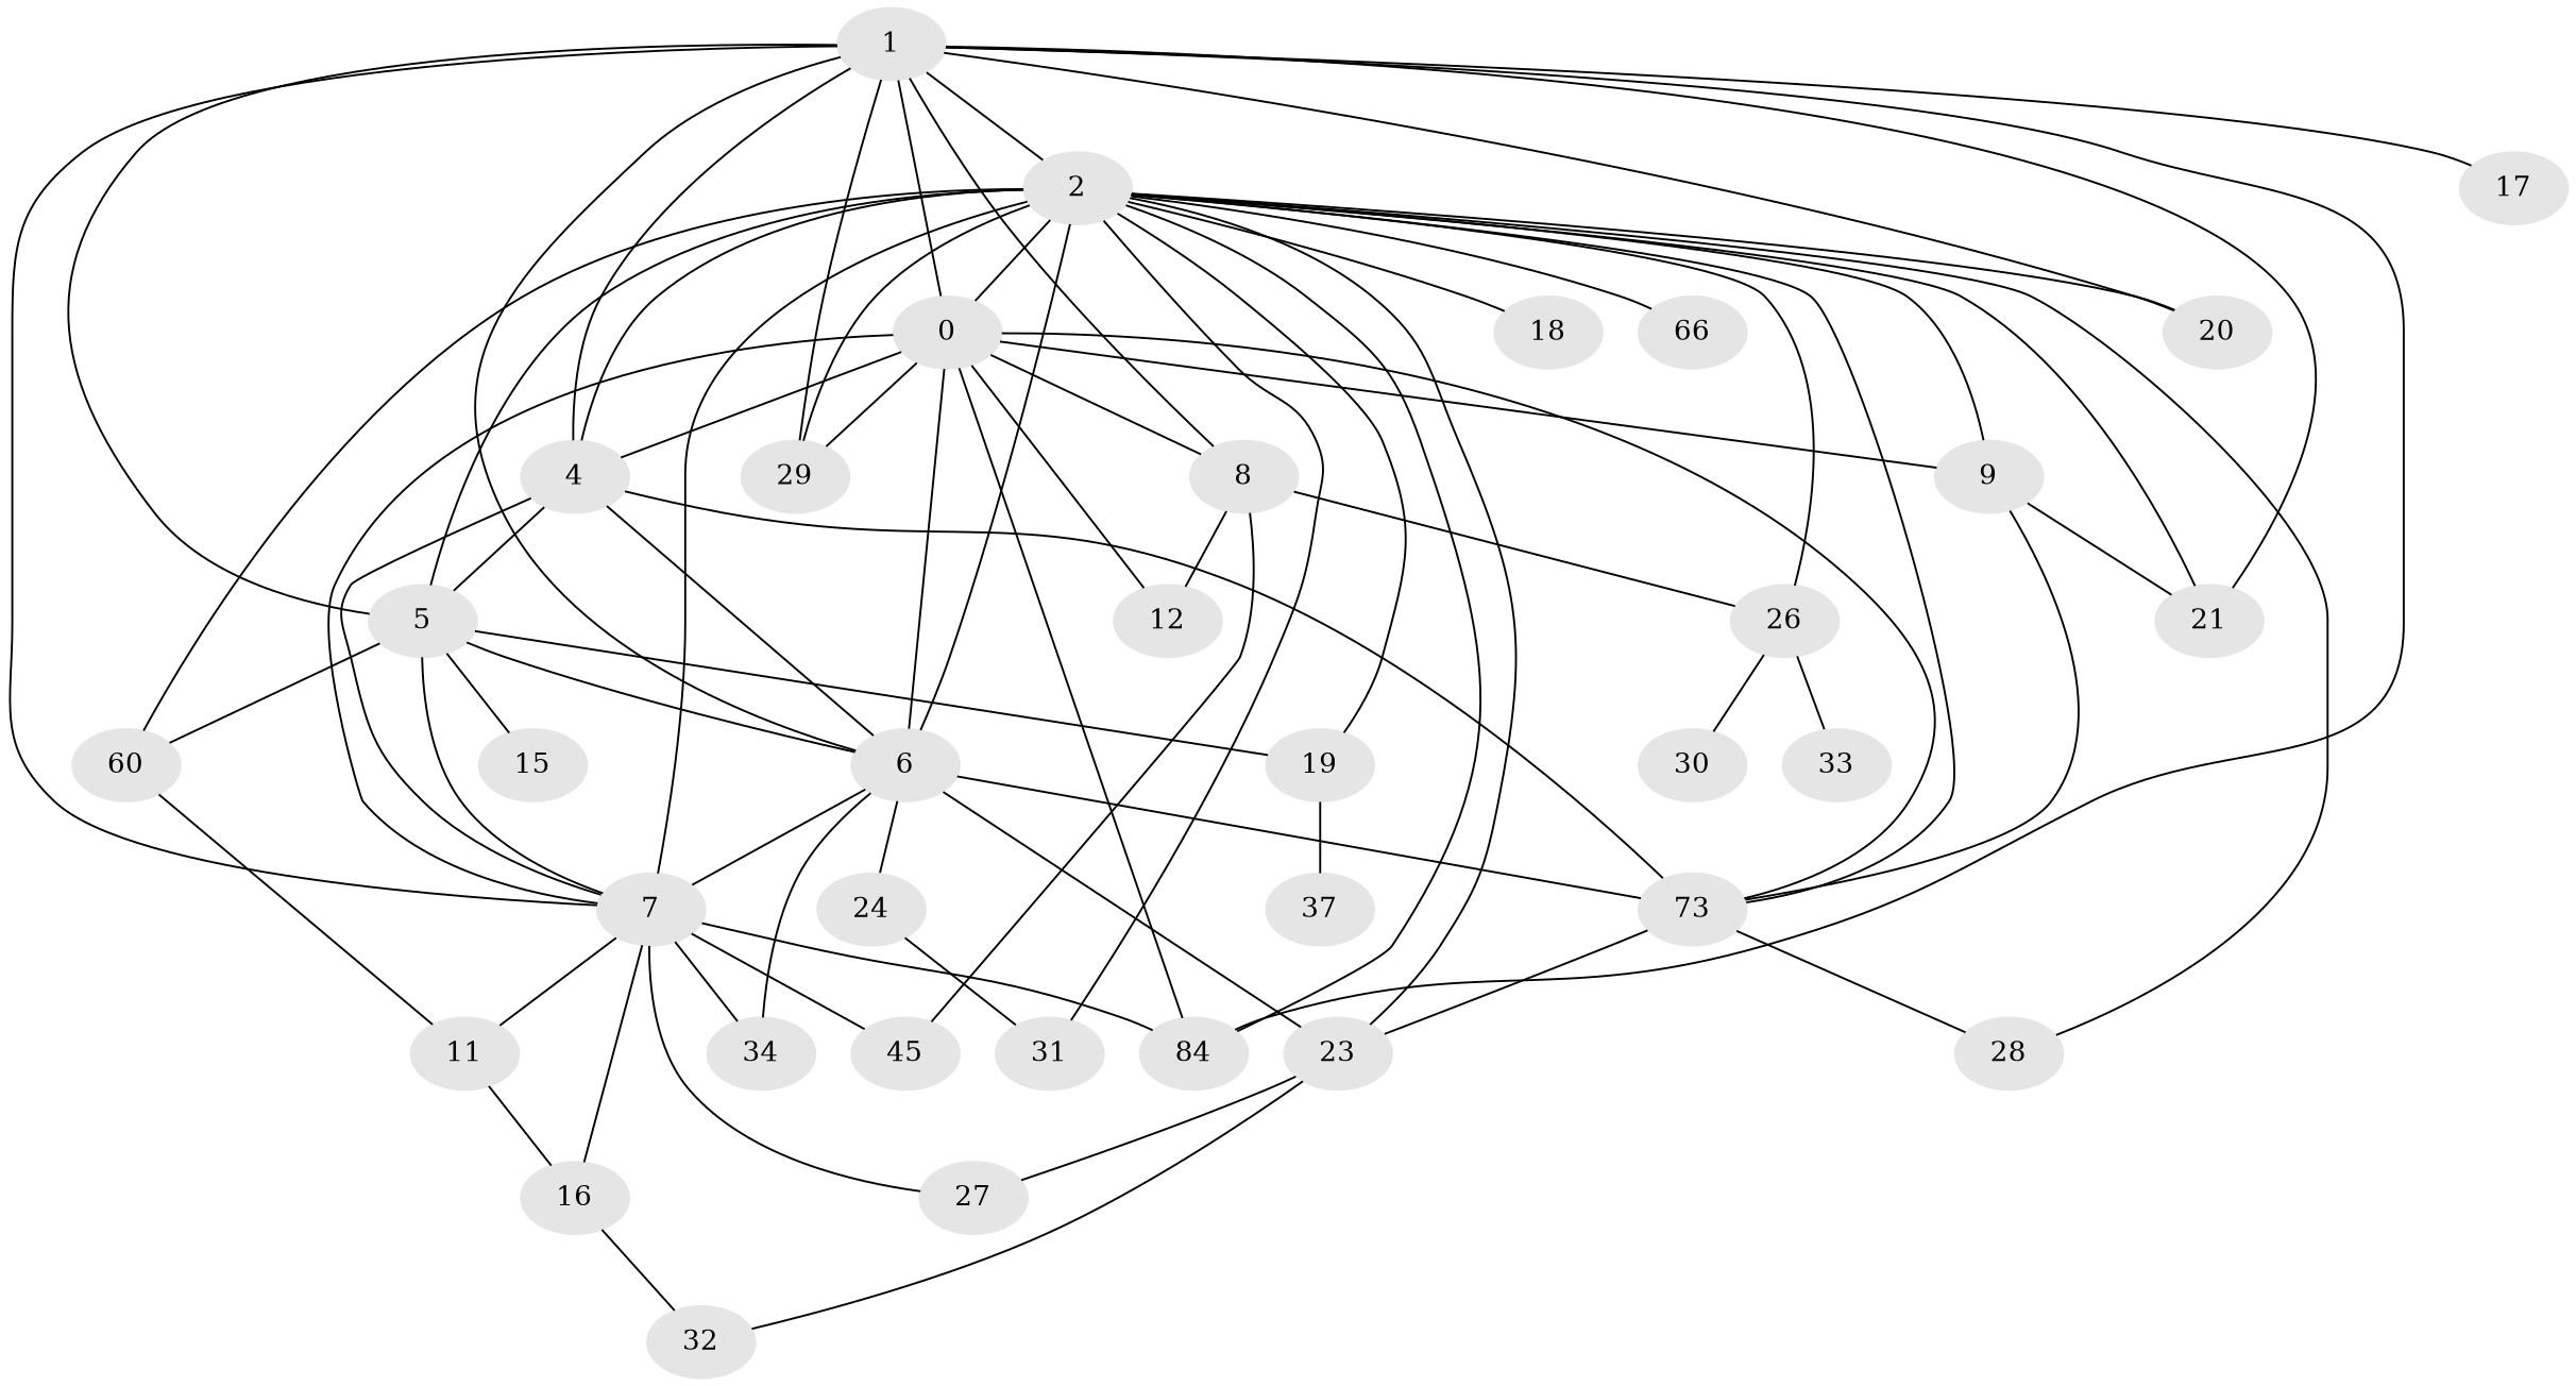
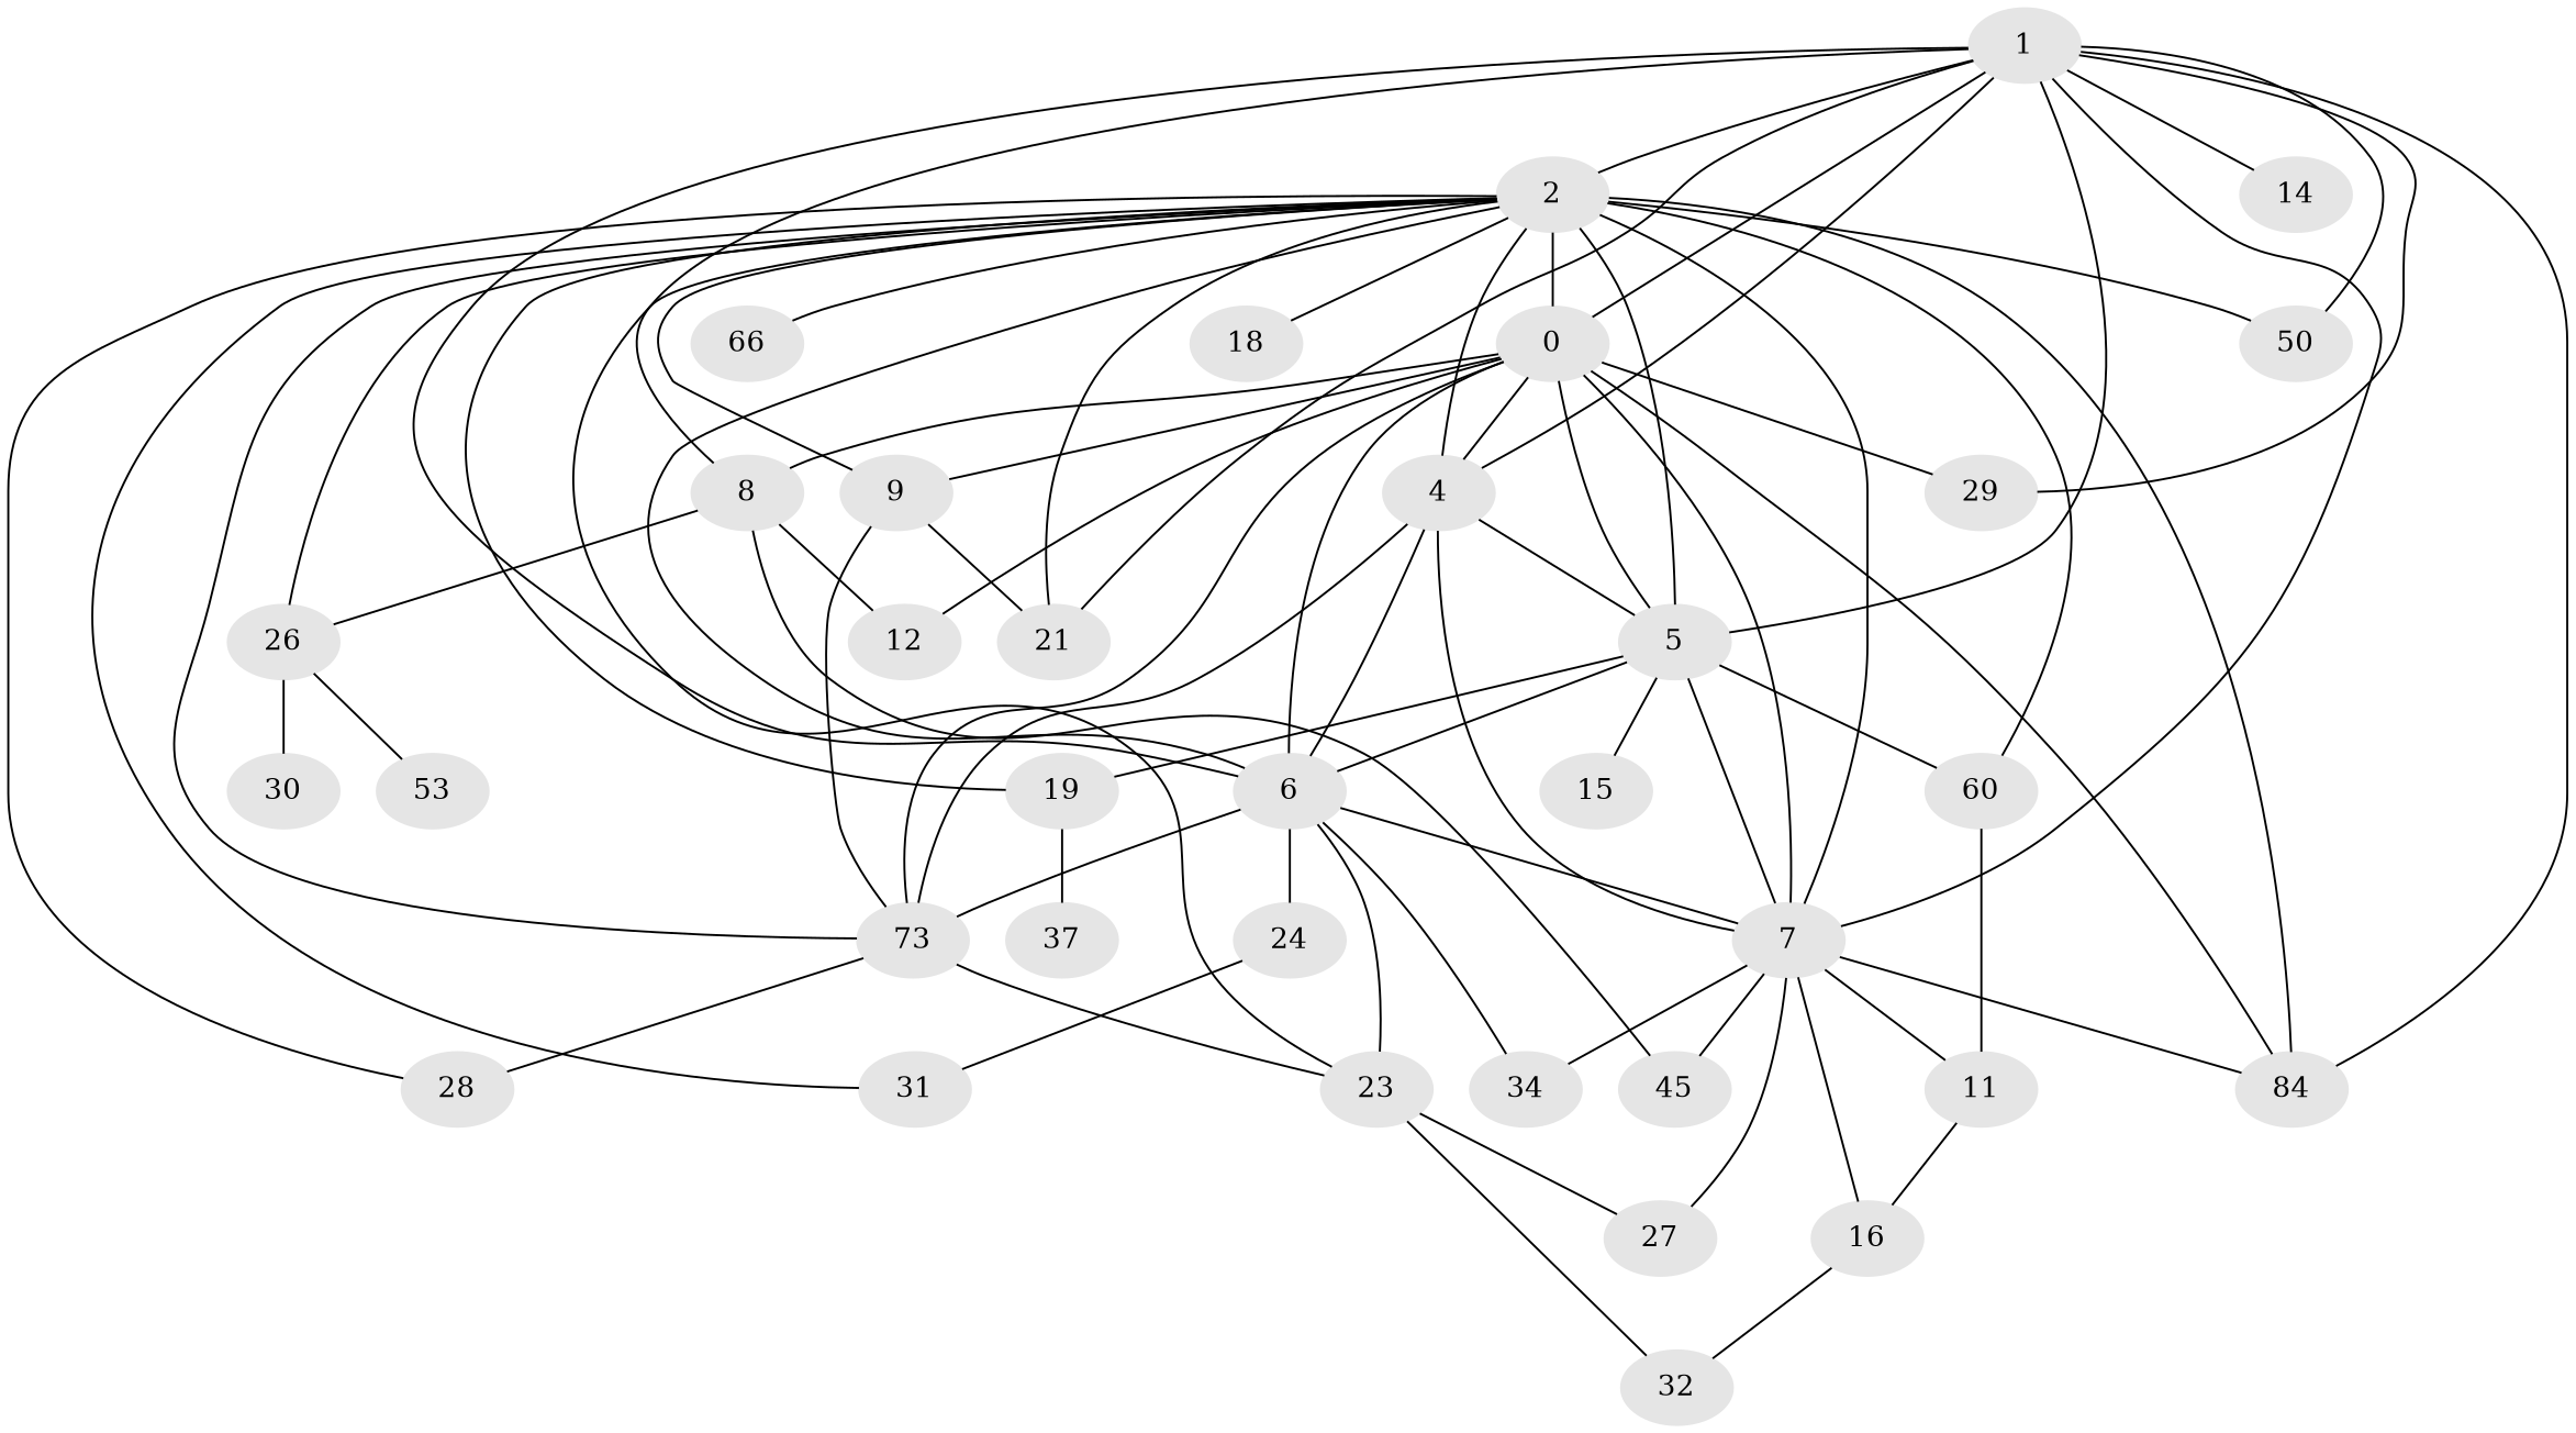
  graph {
    node [color=gray90 style=filled]
    edge [weight=1.0]
    1
    2
    n3 [label=0]
    4
    5
    6
    7
    8
    n9 [label=84]
-   17
-   20
+   17 [label=14]
+   20 [label=50]
    21
    29
    9
    n15 [label=60]
    n16 [label=73]
    18
    19
    23
    26
    28
    31
    n23 [label=66]
    12
    15
    24
    34
    11
    16
    n30 [label=45]
    27
    37
    32
    30
-   33
+   33 [label=53]
    1 -- 2 [weight=2.0]
    1 -- n3 [weight=2.0]
    1 -- 4 [weight=2.0]
    1 -- 5
    1 -- 6
    1 -- 7 [weight=2.0]
    1 -- 8
    1 -- n9
    1 -- 17
    1 -- 20
    1 -- 21
    1 -- 29
    2 -- n3 [weight=7.0]
    2 -- 4 [weight=2.0]
    2 -- 5 [weight=4.0]
    2 -- 6 [weight=3.0]
    2 -- 7 [weight=7.0]
    2 -- n9
    2 -- 20
    2 -- 21
-   2 -- 29
    2 -- 9 [weight=3.0]
    2 -- n15
    2 -- n16
    2 -- 18 [weight=2.0]
    2 -- 19
    2 -- 23
    2 -- 26
    2 -- 28
    2 -- 31
    2 -- n23 [weight=2.0]
    n3 -- 4 [weight=3.0]
+   n3 -- 5 [weight=3.0]
    n3 -- 6 [weight=3.0]
    n3 -- 7 [weight=4.0]
    n3 -- 8
    n3 -- n9
    n3 -- 29
    n3 -- 9
    n3 -- n16
    n3 -- 12
    4 -- 5
    4 -- 6
    4 -- 7 [weight=2.0]
    4 -- n16 [weight=5.0]
    5 -- 6
    5 -- 7 [weight=2.0]
    5 -- n15
    5 -- 19
    5 -- 15
    6 -- 7 [weight=2.0]
    6 -- n16
    6 -- 23
    6 -- 24
    6 -- 34
    7 -- n9
    7 -- 34 [weight=3.0]
    7 -- 11
    7 -- 16
    7 -- n30
    7 -- 27
    8 -- 26
    8 -- 12
    8 -- n30
    9 -- 21
    9 -- n16
    n15 -- 11
    n16 -- 23
    n16 -- 28
    19 -- 37
    23 -- 27
    23 -- 32
    26 -- 30
    26 -- 33
    24 -- 31
    11 -- 16
    16 -- 32
  }
